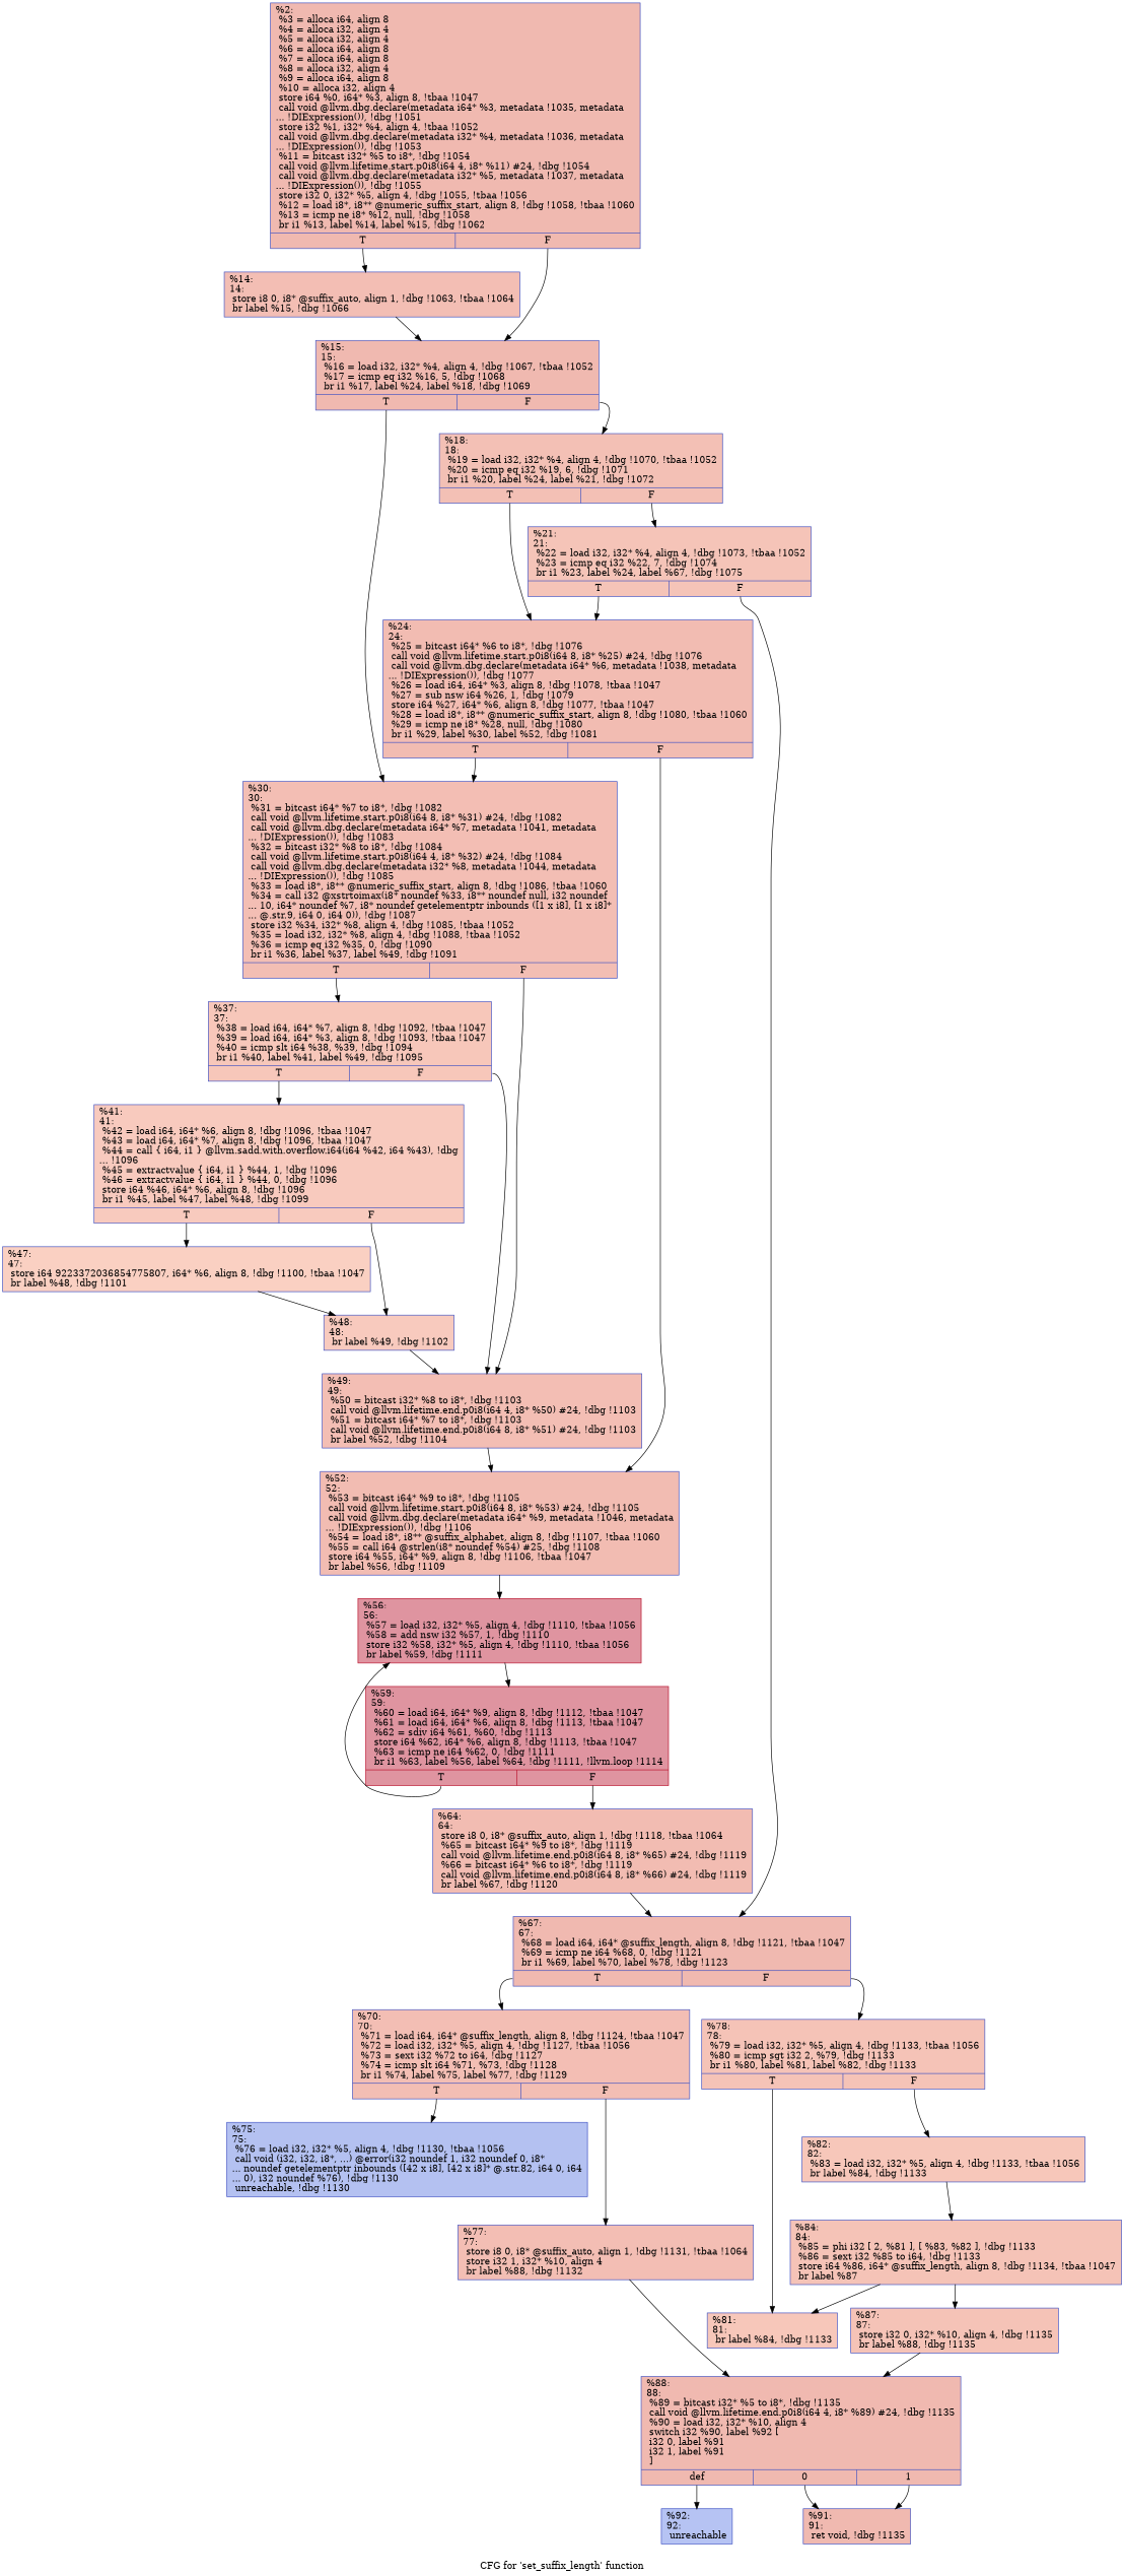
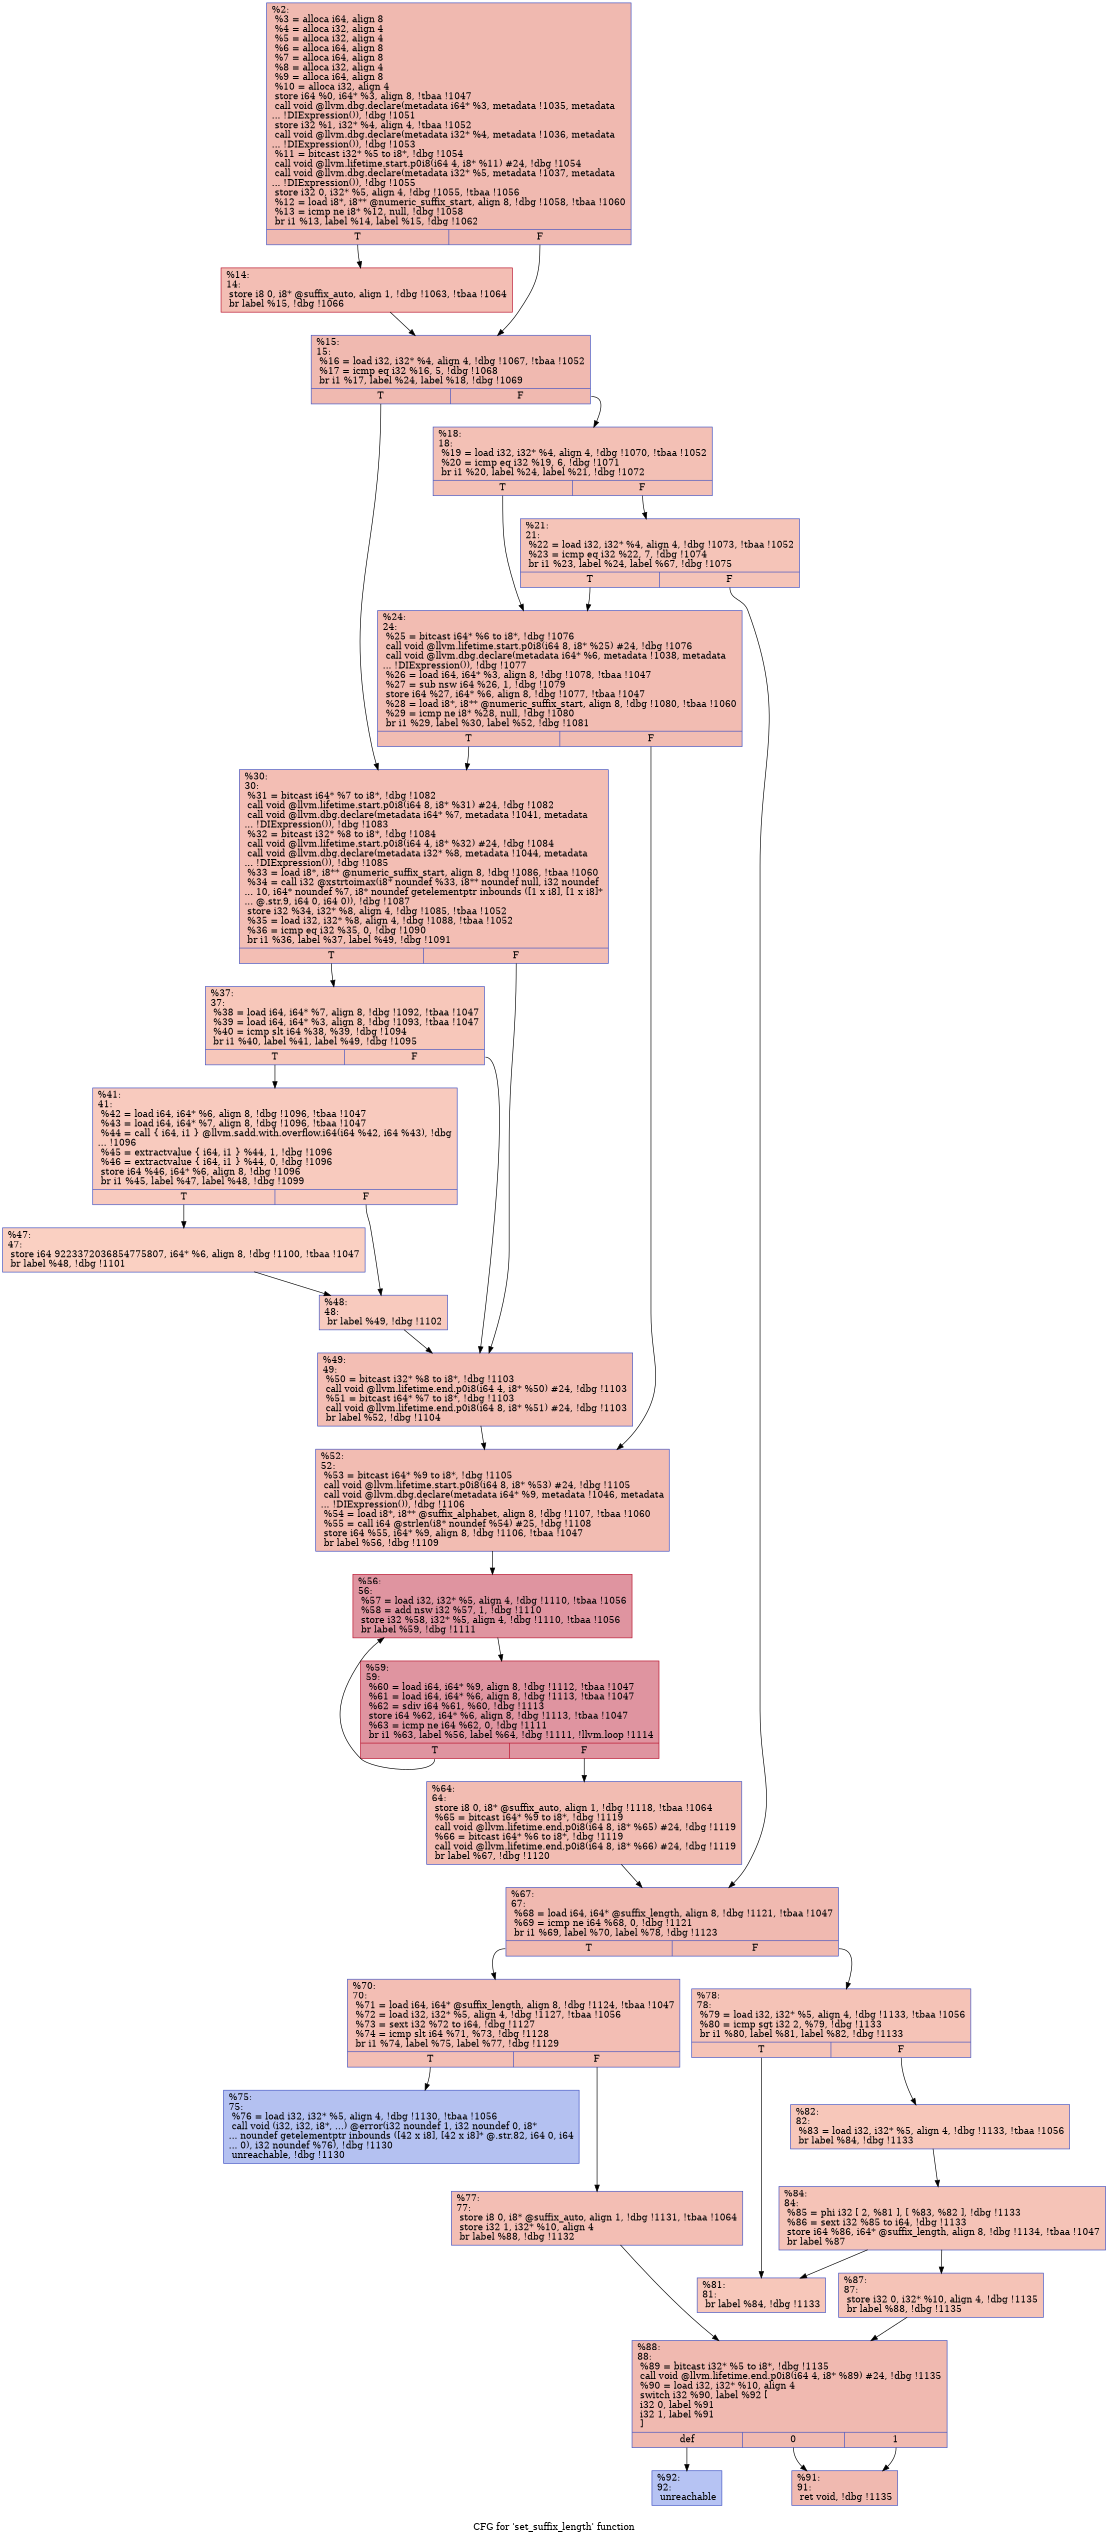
  digraph {
    label="CFG for 'set_suffix_length' function"
    node [color="#3d50c3ff" fillcolor="#de614d70" shape=record style=filled]
    edge [tailport=s0]
    n1 [label="{%2:\l  %3 = alloca i64, align 8\l  %4 = alloca i32, align 4\l  %5 = alloca i32, align 4\l  %6 = alloca i64, align 8\l  %7 = alloca i64, align 8\l  %8 = alloca i32, align 4\l  %9 = alloca i64, align 8\l  %10 = alloca i32, align 4\l  store i64 %0, i64* %3, align 8, !tbaa !1047\l  call void @llvm.dbg.declare(metadata i64* %3, metadata !1035, metadata\l... !DIExpression()), !dbg !1051\l  store i32 %1, i32* %4, align 4, !tbaa !1052\l  call void @llvm.dbg.declare(metadata i32* %4, metadata !1036, metadata\l... !DIExpression()), !dbg !1053\l  %11 = bitcast i32* %5 to i8*, !dbg !1054\l  call void @llvm.lifetime.start.p0i8(i64 4, i8* %11) #24, !dbg !1054\l  call void @llvm.dbg.declare(metadata i32* %5, metadata !1037, metadata\l... !DIExpression()), !dbg !1055\l  store i32 0, i32* %5, align 4, !dbg !1055, !tbaa !1056\l  %12 = load i8*, i8** @numeric_suffix_start, align 8, !dbg !1058, !tbaa !1060\l  %13 = icmp ne i8* %12, null, !dbg !1058\l  br i1 %13, label %14, label %15, !dbg !1062\l|{<s0>T|<s1>F}}"]
-   n2 [fillcolor="#e36c5570" label="{%14:\l14:                                               \l  store i8 0, i8* @suffix_auto, align 1, !dbg !1063, !tbaa !1064\l  br label %15, !dbg !1066\l}"]
+   n2 [color="#b70d28ff" fillcolor="#e36c5570" label="{%14:\l14:                                               \l  store i8 0, i8* @suffix_auto, align 1, !dbg !1063, !tbaa !1064\l  br label %15, !dbg !1066\l}"]
    n3 [label="{%15:\l15:                                               \l  %16 = load i32, i32* %4, align 4, !dbg !1067, !tbaa !1052\l  %17 = icmp eq i32 %16, 5, !dbg !1068\l  br i1 %17, label %24, label %18, !dbg !1069\l|{<s0>T|<s1>F}}"]
    n4 [fillcolor="#e5705870" label="{%18:\l18:                                               \l  %19 = load i32, i32* %4, align 4, !dbg !1070, !tbaa !1052\l  %20 = icmp eq i32 %19, 6, !dbg !1071\l  br i1 %20, label %24, label %21, !dbg !1072\l|{<s0>T|<s1>F}}"]
    n5 [fillcolor="#e36c5570" label="{%30:\l30:                                               \l  %31 = bitcast i64* %7 to i8*, !dbg !1082\l  call void @llvm.lifetime.start.p0i8(i64 8, i8* %31) #24, !dbg !1082\l  call void @llvm.dbg.declare(metadata i64* %7, metadata !1041, metadata\l... !DIExpression()), !dbg !1083\l  %32 = bitcast i32* %8 to i8*, !dbg !1084\l  call void @llvm.lifetime.start.p0i8(i64 4, i8* %32) #24, !dbg !1084\l  call void @llvm.dbg.declare(metadata i32* %8, metadata !1044, metadata\l... !DIExpression()), !dbg !1085\l  %33 = load i8*, i8** @numeric_suffix_start, align 8, !dbg !1086, !tbaa !1060\l  %34 = call i32 @xstrtoimax(i8* noundef %33, i8** noundef null, i32 noundef\l... 10, i64* noundef %7, i8* noundef getelementptr inbounds ([1 x i8], [1 x i8]*\l... @.str.9, i64 0, i64 0)), !dbg !1087\l  store i32 %34, i32* %8, align 4, !dbg !1085, !tbaa !1052\l  %35 = load i32, i32* %8, align 4, !dbg !1088, !tbaa !1052\l  %36 = icmp eq i32 %35, 0, !dbg !1090\l  br i1 %36, label %37, label %49, !dbg !1091\l|{<s0>T|<s1>F}}"]
    n6 [fillcolor="#e1675170" label="{%24:\l24:                                               \l  %25 = bitcast i64* %6 to i8*, !dbg !1076\l  call void @llvm.lifetime.start.p0i8(i64 8, i8* %25) #24, !dbg !1076\l  call void @llvm.dbg.declare(metadata i64* %6, metadata !1038, metadata\l... !DIExpression()), !dbg !1077\l  %26 = load i64, i64* %3, align 8, !dbg !1078, !tbaa !1047\l  %27 = sub nsw i64 %26, 1, !dbg !1079\l  store i64 %27, i64* %6, align 8, !dbg !1077, !tbaa !1047\l  %28 = load i8*, i8** @numeric_suffix_start, align 8, !dbg !1080, !tbaa !1060\l  %29 = icmp ne i8* %28, null, !dbg !1080\l  br i1 %29, label %30, label %52, !dbg !1081\l|{<s0>T|<s1>F}}"]
    n7 [fillcolor="#e1675170" label="{%52:\l52:                                               \l  %53 = bitcast i64* %9 to i8*, !dbg !1105\l  call void @llvm.lifetime.start.p0i8(i64 8, i8* %53) #24, !dbg !1105\l  call void @llvm.dbg.declare(metadata i64* %9, metadata !1046, metadata\l... !DIExpression()), !dbg !1106\l  %54 = load i8*, i8** @suffix_alphabet, align 8, !dbg !1107, !tbaa !1060\l  %55 = call i64 @strlen(i8* noundef %54) #25, !dbg !1108\l  store i64 %55, i64* %9, align 8, !dbg !1106, !tbaa !1047\l  br label %56, !dbg !1109\l}"]
    n8 [fillcolor="#e97a5f70" label="{%21:\l21:                                               \l  %22 = load i32, i32* %4, align 4, !dbg !1073, !tbaa !1052\l  %23 = icmp eq i32 %22, 7, !dbg !1074\l  br i1 %23, label %24, label %67, !dbg !1075\l|{<s0>T|<s1>F}}"]
    n9 [fillcolor="#ec7f6370" label="{%37:\l37:                                               \l  %38 = load i64, i64* %7, align 8, !dbg !1092, !tbaa !1047\l  %39 = load i64, i64* %3, align 8, !dbg !1093, !tbaa !1047\l  %40 = icmp slt i64 %38, %39, !dbg !1094\l  br i1 %40, label %41, label %49, !dbg !1095\l|{<s0>T|<s1>F}}"]
    n10 [fillcolor="#e36c5570" label="{%49:\l49:                                               \l  %50 = bitcast i32* %8 to i8*, !dbg !1103\l  call void @llvm.lifetime.end.p0i8(i64 4, i8* %50) #24, !dbg !1103\l  %51 = bitcast i64* %7 to i8*, !dbg !1103\l  call void @llvm.lifetime.end.p0i8(i64 8, i8* %51) #24, !dbg !1103\l  br label %52, !dbg !1104\l}"]
    n11 [color="#b70d28ff" fillcolor="#b70d2870" label="{%56:\l56:                                               \l  %57 = load i32, i32* %5, align 4, !dbg !1110, !tbaa !1056\l  %58 = add nsw i32 %57, 1, !dbg !1110\l  store i32 %58, i32* %5, align 4, !dbg !1110, !tbaa !1056\l  br label %59, !dbg !1111\l}"]
    n12 [label="{%67:\l67:                                               \l  %68 = load i64, i64* @suffix_length, align 8, !dbg !1121, !tbaa !1047\l  %69 = icmp ne i64 %68, 0, !dbg !1121\l  br i1 %69, label %70, label %78, !dbg !1123\l|{<s0>T|<s1>F}}"]
    n13 [fillcolor="#e36c5570" label="{%70:\l70:                                               \l  %71 = load i64, i64* @suffix_length, align 8, !dbg !1124, !tbaa !1047\l  %72 = load i32, i32* %5, align 4, !dbg !1127, !tbaa !1056\l  %73 = sext i32 %72 to i64, !dbg !1127\l  %74 = icmp slt i64 %71, %73, !dbg !1128\l  br i1 %74, label %75, label %77, !dbg !1129\l|{<s0>T|<s1>F}}"]
    n14 [fillcolor="#e8765c70" label="{%78:\l78:                                               \l  %79 = load i32, i32* %5, align 4, !dbg !1133, !tbaa !1056\l  %80 = icmp sgt i32 2, %79, !dbg !1133\l  br i1 %80, label %81, label %82, !dbg !1133\l|{<s0>T|<s1>F}}"]
    n15 [fillcolor="#5572df70" label="{%75:\l75:                                               \l  %76 = load i32, i32* %5, align 4, !dbg !1130, !tbaa !1056\l  call void (i32, i32, i8*, ...) @error(i32 noundef 1, i32 noundef 0, i8*\l... noundef getelementptr inbounds ([42 x i8], [42 x i8]* @.str.82, i64 0, i64\l... 0), i32 noundef %76), !dbg !1130\l  unreachable, !dbg !1130\l}"]
    n16 [fillcolor="#e36c5570" label="{%77:\l77:                                               \l  store i8 0, i8* @suffix_auto, align 1, !dbg !1131, !tbaa !1064\l  store i32 1, i32* %10, align 4\l  br label %88, !dbg !1132\l}"]
    n17 [fillcolor="#ec7f6370" label="{%81:\l81:                                               \l  br label %84, !dbg !1133\l}"]
    n18 [fillcolor="#ec7f6370" label="{%82:\l82:                                               \l  %83 = load i32, i32* %5, align 4, !dbg !1133, !tbaa !1056\l  br label %84, !dbg !1133\l}"]
    n19 [fillcolor="#ef886b70" label="{%41:\l41:                                               \l  %42 = load i64, i64* %6, align 8, !dbg !1096, !tbaa !1047\l  %43 = load i64, i64* %7, align 8, !dbg !1096, !tbaa !1047\l  %44 = call \{ i64, i1 \} @llvm.sadd.with.overflow.i64(i64 %42, i64 %43), !dbg\l... !1096\l  %45 = extractvalue \{ i64, i1 \} %44, 1, !dbg !1096\l  %46 = extractvalue \{ i64, i1 \} %44, 0, !dbg !1096\l  store i64 %46, i64* %6, align 8, !dbg !1096\l  br i1 %45, label %47, label %48, !dbg !1099\l|{<s0>T|<s1>F}}"]
    n20 [color="#b70d28ff" fillcolor="#b70d2870" label="{%59:\l59:                                               \l  %60 = load i64, i64* %9, align 8, !dbg !1112, !tbaa !1047\l  %61 = load i64, i64* %6, align 8, !dbg !1113, !tbaa !1047\l  %62 = sdiv i64 %61, %60, !dbg !1113\l  store i64 %62, i64* %6, align 8, !dbg !1113, !tbaa !1047\l  %63 = icmp ne i64 %62, 0, !dbg !1111\l  br i1 %63, label %56, label %64, !dbg !1111, !llvm.loop !1114\l|{<s0>T|<s1>F}}"]
    n21 [fillcolor="#f3947570" label="{%47:\l47:                                               \l  store i64 9223372036854775807, i64* %6, align 8, !dbg !1100, !tbaa !1047\l  br label %48, !dbg !1101\l}"]
    n22 [fillcolor="#ef886b70" label="{%48:\l48:                                               \l  br label %49, !dbg !1102\l}"]
    n23 [fillcolor="#e1675170" label="{%64:\l64:                                               \l  store i8 0, i8* @suffix_auto, align 1, !dbg !1118, !tbaa !1064\l  %65 = bitcast i64* %9 to i8*, !dbg !1119\l  call void @llvm.lifetime.end.p0i8(i64 8, i8* %65) #24, !dbg !1119\l  %66 = bitcast i64* %6 to i8*, !dbg !1119\l  call void @llvm.lifetime.end.p0i8(i64 8, i8* %66) #24, !dbg !1119\l  br label %67, !dbg !1120\l}"]
    n24 [label="{%88:\l88:                                               \l  %89 = bitcast i32* %5 to i8*, !dbg !1135\l  call void @llvm.lifetime.end.p0i8(i64 4, i8* %89) #24, !dbg !1135\l  %90 = load i32, i32* %10, align 4\l  switch i32 %90, label %92 [\l    i32 0, label %91\l    i32 1, label %91\l  ]\l|{<s0>def|<s1>0|<s2>1}}"]
    n25 [fillcolor="#e8765c70" label="{%84:\l84:                                               \l  %85 = phi i32 [ 2, %81 ], [ %83, %82 ], !dbg !1133\l  %86 = sext i32 %85 to i64, !dbg !1133\l  store i64 %86, i64* @suffix_length, align 8, !dbg !1134, !tbaa !1047\l  br label %87\l}"]
    n26 [fillcolor="#5977e370" label="{%92:\l92:                                               \l  unreachable\l}"]
    n27 [label="{%91:\l91:                                               \l  ret void, !dbg !1135\l}"]
    n28 [fillcolor="#e8765c70" label="{%87:\l87:                                               \l  store i32 0, i32* %10, align 4, !dbg !1135\l  br label %88, !dbg !1135\l}"]
    n1 -> n2
    n1 -> n3 [tailport=s1]
    n2 -> n3
    n3 -> n4 [tailport=s1]
    n3 -> n5
    n4 -> n6
    n4 -> n8 [tailport=s1]
    n5 -> n9
    n5 -> n10 [tailport=s1]
    n6 -> n5
    n6 -> n7 [tailport=s1]
    n7 -> n11
    n8 -> n6
    n8 -> n12 [tailport=s1]
    n9 -> n10 [tailport=s1]
    n9 -> n19
    n10 -> n7
    n11 -> n20
    n12 -> n13
    n12 -> n14 [tailport=s1]
    n13 -> n15
    n13 -> n16 [tailport=s1]
    n14 -> n17
    n14 -> n18 [tailport=s1]
    n16 -> n24
    n18 -> n25
    n19 -> n21
    n19 -> n22 [tailport=s1]
    n20 -> n11
    n20 -> n23 [tailport=s1]
    n21 -> n22
    n22 -> n10
    n23 -> n12
    n24 -> n26
    n24 -> n27 [tailport=s1]
    n24 -> n27 [tailport=s2]
    n25 -> n17
    n25 -> n28
    n28 -> n24
  }
